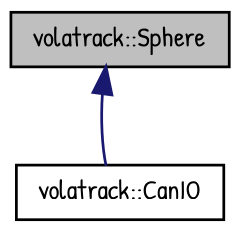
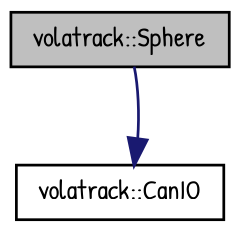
  digraph {
    fontname="Patrick Hand"
    node [color=black fontname="Patrick Hand" fontsize=10 shape=record style=filled]
    n1 [fillcolor=grey75 fontcolor=black height=0.2 label="volatrack::Sphere" width=0.4]
    n2 [fillcolor=white height=0.2 label="volatrack::CanIO" width=0.4]
-   n1 -> n2 [color=midnightblue dir=back fontname="Patrick Hand" fontsize=10 labelfontname=Helvetica labelfontsize=10 style=solid]
+   n2 -> n1 [color=midnightblue dir=back fontname="Patrick Hand" fontsize=10 labelfontname=Helvetica labelfontsize=10 style=solid]
  }
